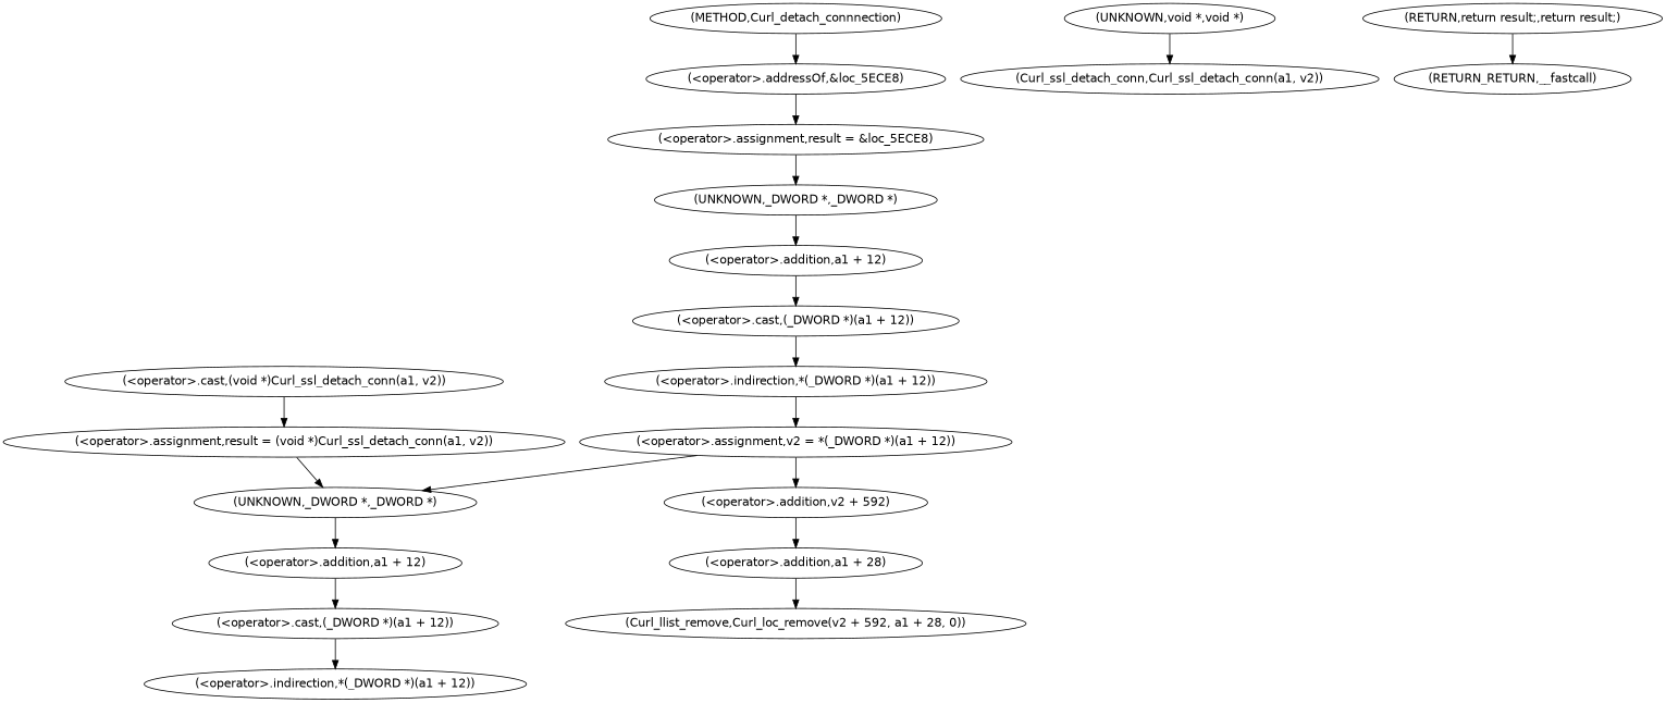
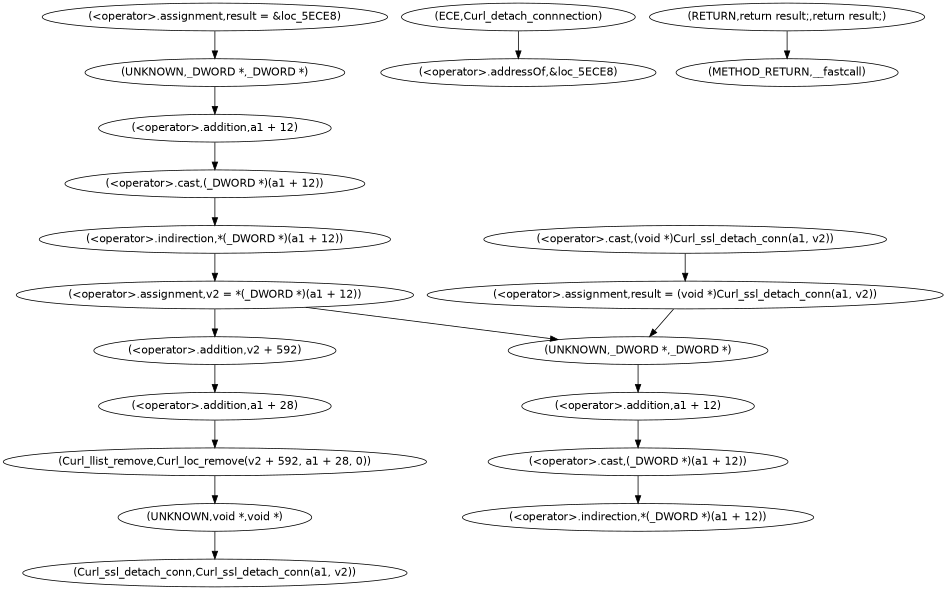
  digraph {
    fontname="DejaVu Sans"
    node [fontname="DejaVu Sans"]
    edge [fontname="DejaVu Sans"]
    n1 [label="(<operator>.assignment,result = &loc_5ECE8)"]
    n2 [label="(UNKNOWN,_DWORD *,_DWORD *)"]
    n3 [label="(<operator>.addition,a1 + 12)"]
    n4 [label="(<operator>.addressOf,&loc_5ECE8)"]
    n5 [label="(<operator>.assignment,v2 = *(_DWORD *)(a1 + 12))"]
    n6 [label="(<operator>.addition,v2 + 592)"]
    n7 [label="(UNKNOWN,_DWORD *,_DWORD *)"]
    n8 [label="(<operator>.addition,a1 + 28)"]
    n9 [label="(<operator>.addition,a1 + 12)"]
    n10 [label="(<operator>.indirection,*(_DWORD *)(a1 + 12))"]
    n11 [label="(<operator>.cast,(_DWORD *)(a1 + 12))"]
    n12 [label="(Curl_llist_remove,Curl_loc_remove(v2 + 592, a1 + 28, 0))"]
    n13 [label="(UNKNOWN,void *,void *)"]
    n14 [label="(Curl_ssl_detach_conn,Curl_ssl_detach_conn(a1, v2))"]
    n15 [label="(<operator>.assignment,result = (void *)Curl_ssl_detach_conn(a1, v2))"]
    n16 [label="(<operator>.cast,(void *)Curl_ssl_detach_conn(a1, v2))"]
    n17 [label="(RETURN,return result;,return result;)"]
-   n18 [label="(RETURN_RETURN,__fastcall)"]
+   n18 [label="(METHOD_RETURN,__fastcall)"]
    n19 [label="(<operator>.indirection,*(_DWORD *)(a1 + 12))"]
    n20 [label="(<operator>.cast,(_DWORD *)(a1 + 12))"]
-   n21 [label="(METHOD,Curl_detach_connnection)"]
+   n21 [label="(ECE,Curl_detach_connnection)"]
    n1 -> n2
    n2 -> n3
    n3 -> n11
-   n4 -> n1
    n5 -> n6
    n5 -> n7
    n6 -> n8
    n7 -> n9
    n8 -> n12
    n9 -> n20
    n10 -> n5
    n11 -> n10
+   n12 -> n13
    n13 -> n14
    n15 -> n7
    n16 -> n15
    n17 -> n18
    n20 -> n19
    n21 -> n4
  }
